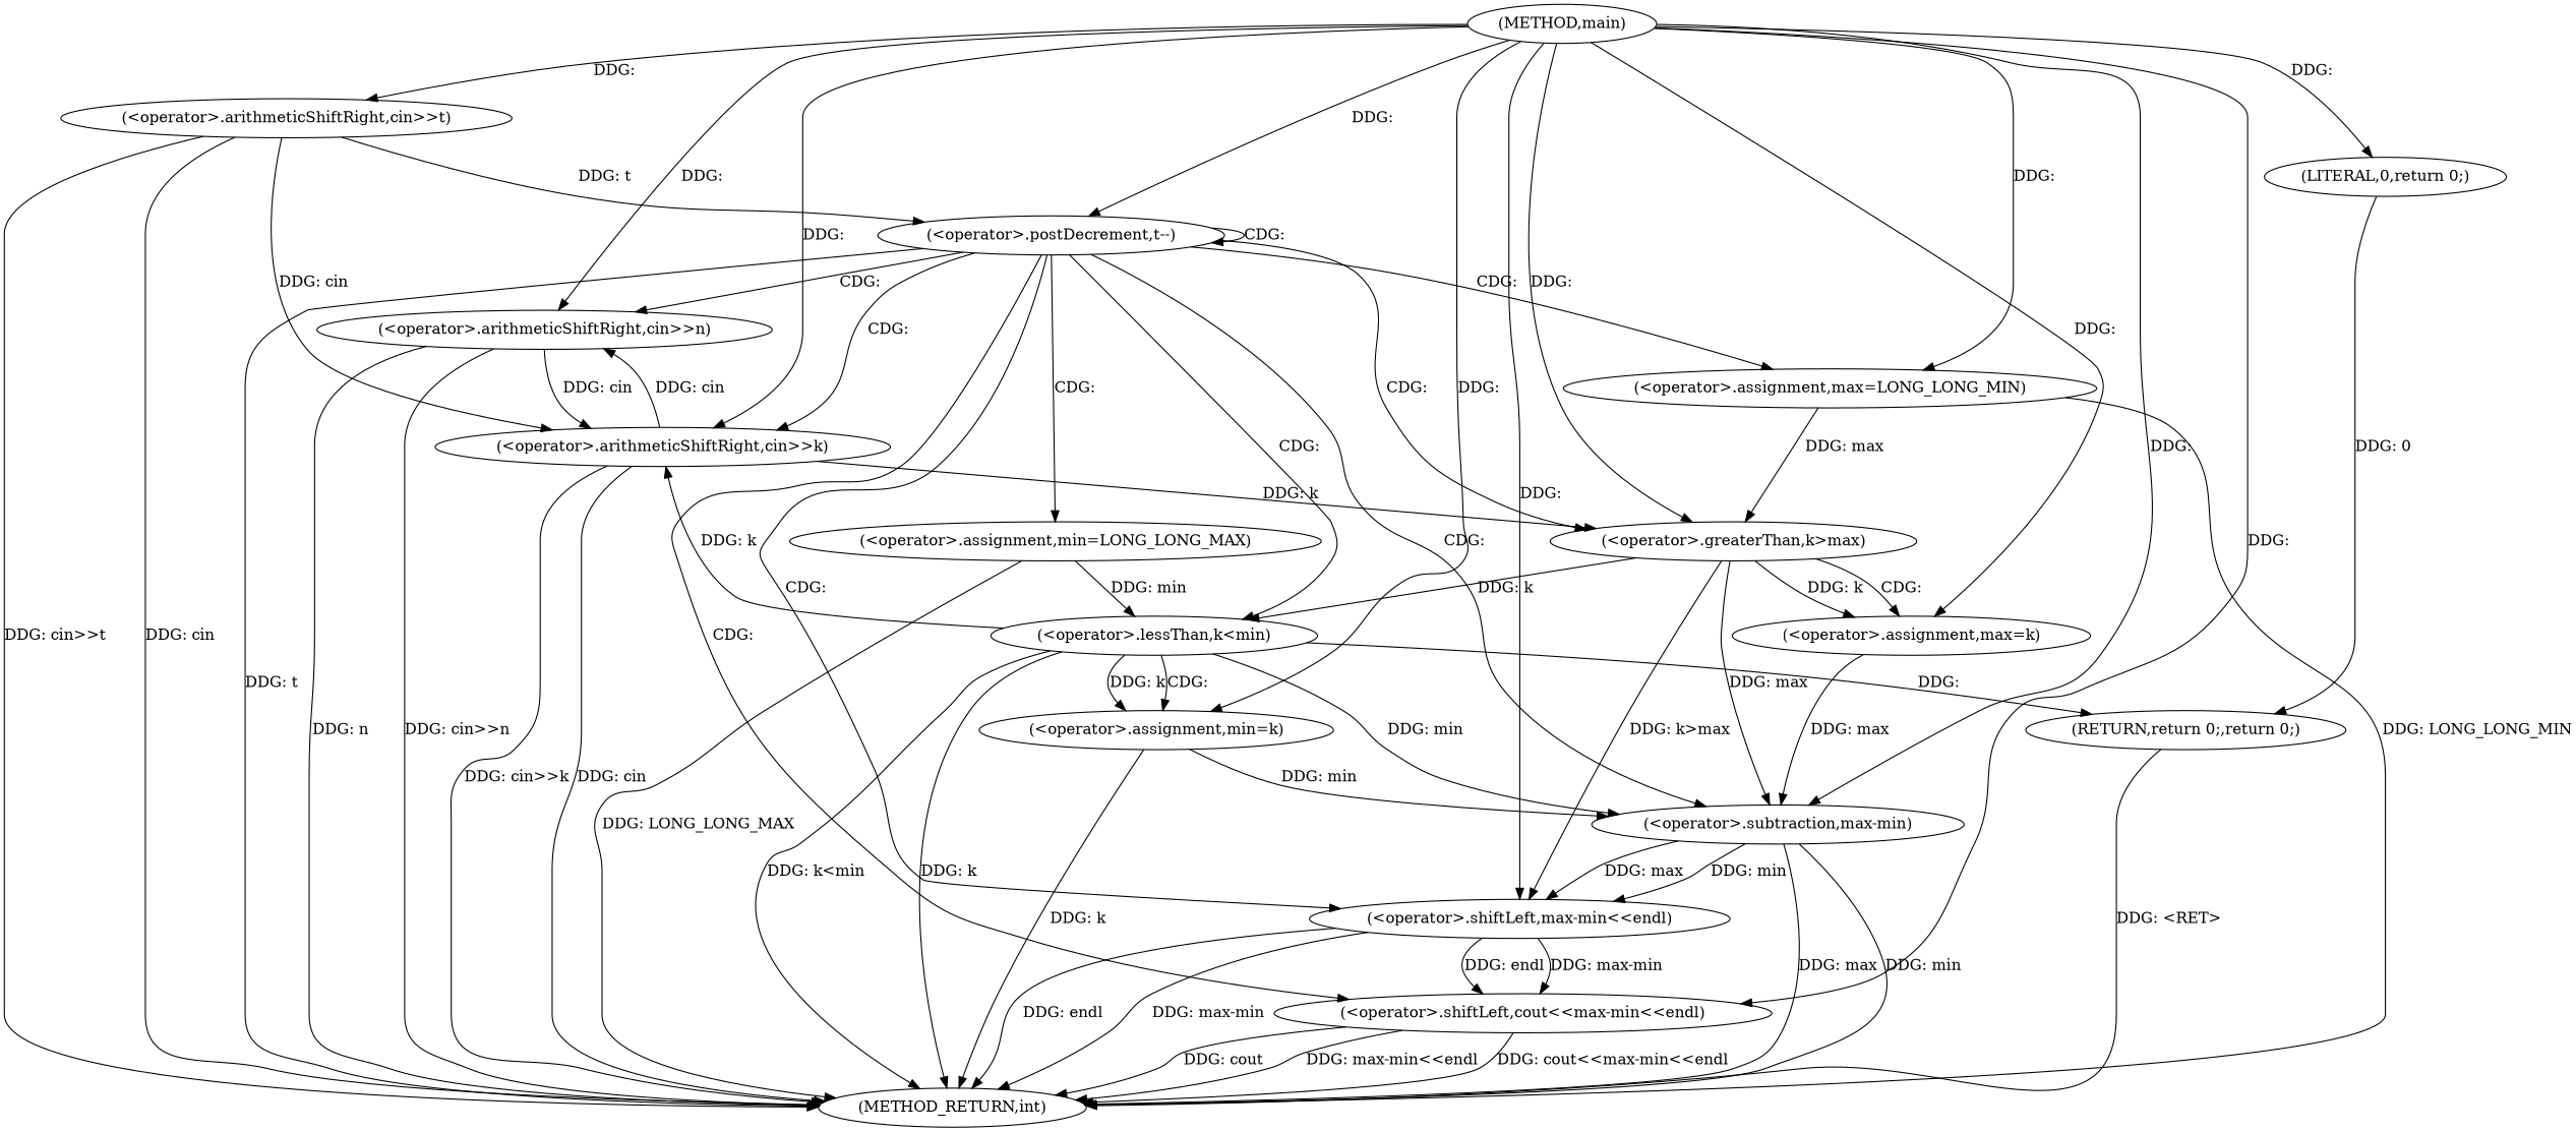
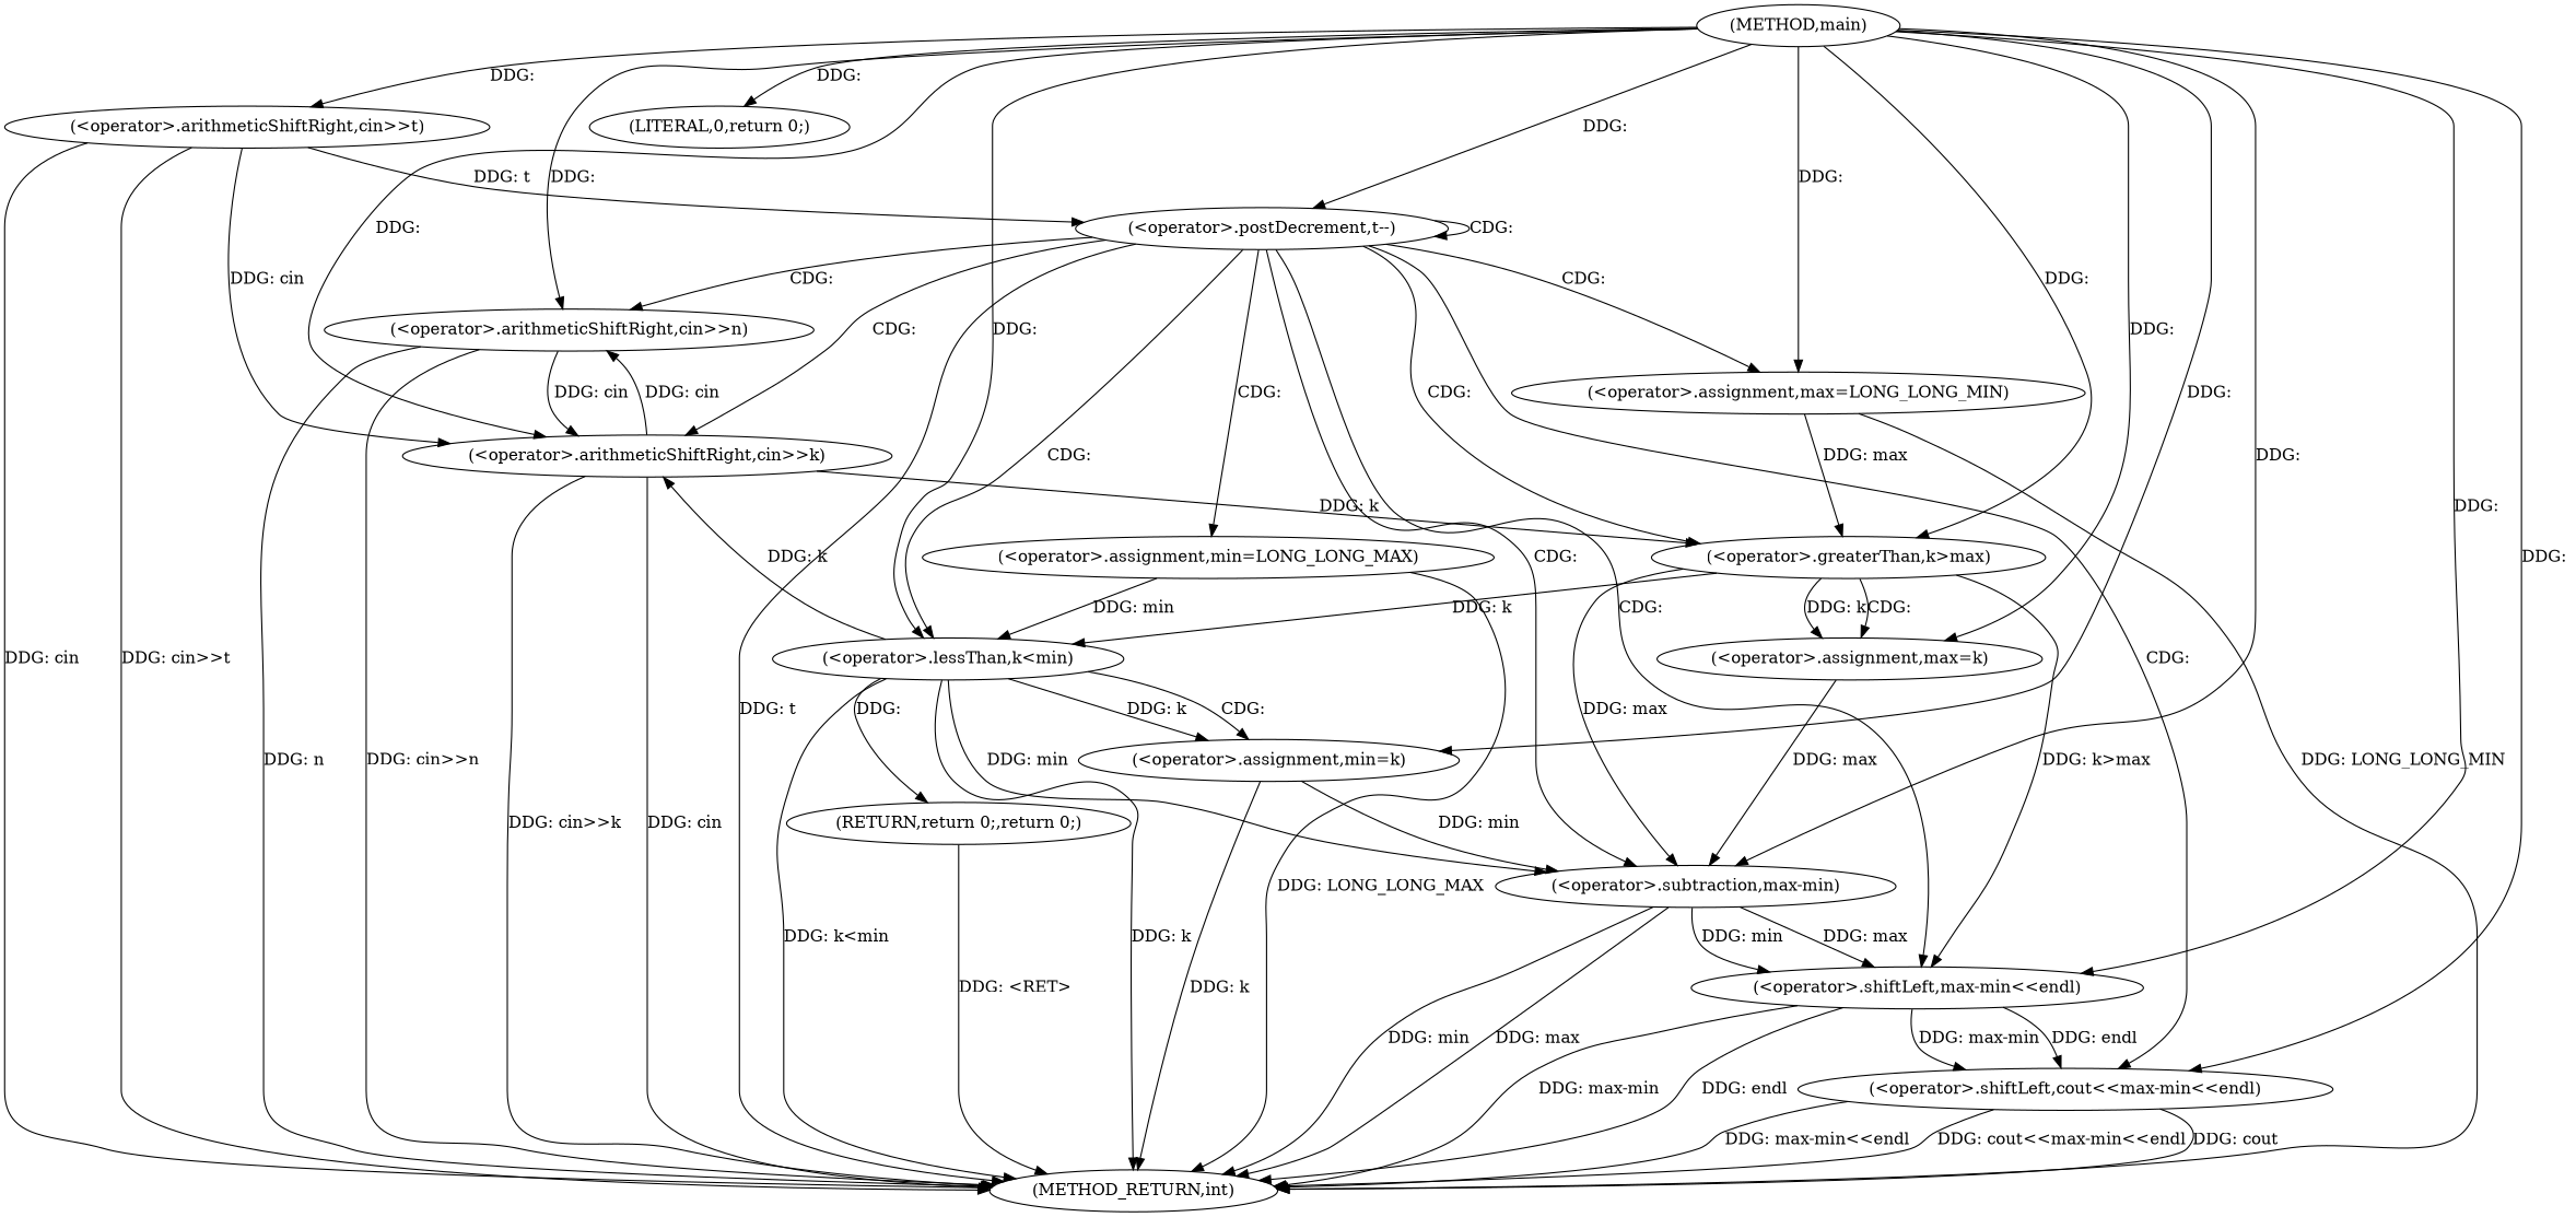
  digraph {
    n1 [label="(METHOD,main)"]
    n2 [label="(<operator>.arithmeticShiftRight,cin>>t)"]
    n3 [label="(<operator>.postDecrement,t--)"]
    n4 [label="(LITERAL,0,return 0;)"]
    n5 [label="(<operator>.arithmeticShiftRight,cin>>n)"]
    n6 [label="(<operator>.assignment,max=LONG_LONG_MIN)"]
    n7 [label="(<operator>.shiftLeft,cout<<max-min<<endl)"]
    n8 [label="(<operator>.arithmeticShiftRight,cin>>k)"]
    n9 [label="(<operator>.greaterThan,k>max)"]
    n10 [label="(<operator>.assignment,max=k)"]
    n11 [label="(<operator>.lessThan,k<min)"]
    n12 [label="(<operator>.assignment,min=k)"]
    n13 [label="(<operator>.shiftLeft,max-min<<endl)"]
    n14 [label="(<operator>.subtraction,max-min)"]
    n15 [label="(METHOD_RETURN,int)"]
    n16 [label="(RETURN,return 0;,return 0;)"]
    n17 [label="(<operator>.assignment,min=LONG_LONG_MAX)"]
    n1 -> n2 [label="DDG: "]
    n1 -> n3 [label="DDG: "]
    n1 -> n4 [label="DDG: "]
    n1 -> n5 [label="DDG: "]
    n1 -> n6 [label="DDG: "]
    n1 -> n7 [label="DDG: "]
    n1 -> n8 [label="DDG: "]
    n1 -> n9 [label="DDG: "]
    n1 -> n10 [label="DDG: "]
+   n1 -> n11 [label="DDG: "]
    n1 -> n12 [label="DDG: "]
    n1 -> n13 [label="DDG: "]
    n1 -> n14 [label="DDG: "]
    n2 -> n3 [label="DDG: t"]
    n2 -> n8 [label="DDG: cin"]
    n2 -> n15 [label="DDG: cin"]
    n2 -> n15 [label="DDG: cin>>t"]
    n3 -> n3 [label="CDG: "]
    n3 -> n5 [label="CDG: "]
    n3 -> n6 [label="CDG: "]
    n3 -> n7 [label="CDG: "]
    n3 -> n8 [label="CDG: "]
    n3 -> n9 [label="CDG: "]
    n3 -> n11 [label="CDG: "]
    n3 -> n13 [label="CDG: "]
    n3 -> n14 [label="CDG: "]
    n3 -> n15 [label="DDG: t"]
    n3 -> n17 [label="CDG: "]
-   n4 -> n16 [label="DDG: 0"]
    n5 -> n8 [label="DDG: cin"]
    n5 -> n15 [label="DDG: n"]
    n5 -> n15 [label="DDG: cin>>n"]
    n6 -> n9 [label="DDG: max"]
    n6 -> n15 [label="DDG: LONG_LONG_MIN"]
    n7 -> n15 [label="DDG: max-min<<endl"]
    n7 -> n15 [label="DDG: cout<<max-min<<endl"]
    n7 -> n15 [label="DDG: cout"]
    n8 -> n5 [label="DDG: cin"]
    n8 -> n9 [label="DDG: k"]
    n8 -> n15 [label="DDG: cin"]
    n8 -> n15 [label="DDG: cin>>k"]
    n9 -> n10 [label="DDG: k"]
    n9 -> n10 [label="CDG: "]
    n9 -> n11 [label="DDG: k"]
    n9 -> n13 [label="DDG: k>max"]
    n9 -> n14 [label="DDG: max"]
    n10 -> n14 [label="DDG: max"]
    n11 -> n8 [label="DDG: k"]
    n11 -> n12 [label="DDG: k"]
    n11 -> n12 [label="CDG: "]
    n11 -> n14 [label="DDG: min"]
    n11 -> n15 [label="DDG: k"]
    n11 -> n15 [label="DDG: k<min"]
    n11 -> n16 [label="DDG: "]
    n12 -> n14 [label="DDG: min"]
    n12 -> n15 [label="DDG: k"]
    n13 -> n7 [label="DDG: max-min"]
    n13 -> n7 [label="DDG: endl"]
    n13 -> n15 [label="DDG: max-min"]
    n13 -> n15 [label="DDG: endl"]
    n14 -> n13 [label="DDG: max"]
    n14 -> n13 [label="DDG: min"]
    n14 -> n15 [label="DDG: max"]
    n14 -> n15 [label="DDG: min"]
    n16 -> n15 [label="DDG: <RET>"]
    n17 -> n11 [label="DDG: min"]
    n17 -> n15 [label="DDG: LONG_LONG_MAX"]
  }
